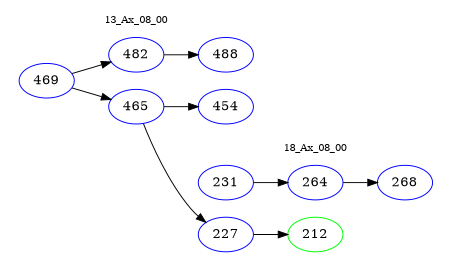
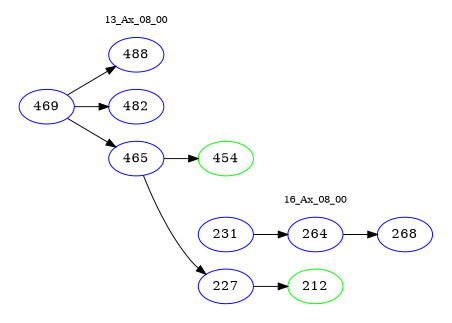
  digraph {
    rankdir=LR
    node [color=blue]
    edge [color=black]
    n1 [label=231]
    n2 [label=227]
    n3 [label=264]
    n4 [color=green label=212]
    n5 [label=268]
    n6 [label=469]
    n7 [label=465]
    n8 [label=482]
-   n9 [label=454]
+   n9 [color=green label=454]
    n10 [label=488]
    subgraph cluster_1 {
      color=white
      fontsize=10
-     label="18_Ax_08_00"
+     label="16_Ax_08_00"
      n1
      n2
      n3
      n4
      n5
    }
    subgraph cluster_2 {
      color=white
      fontsize=10
      label="13_Ax_08_00"
      n6
      n7
      n8
      n9
      n10
    }
    n1 -> n3
    n2 -> n4
    n3 -> n5
    n6 -> n7
    n6 -> n8
    n7 -> n2
    n7 -> n9
-   n8 -> n10
+   n6 -> n10
  }
